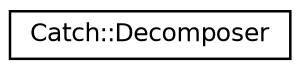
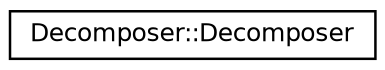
  digraph {
    rankdir=LR
-   n1 [color=black fillcolor=white fontname=Helvetica fontsize=10 height=0.2 label="Catch::Decomposer" shape=record style=filled width=0.4]
+   n1 [color=black fillcolor=white fontname=Helvetica fontsize=10 height=0.2 label="Decomposer::Decomposer" shape=record style=filled width=0.4]
  }
